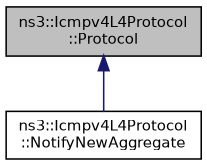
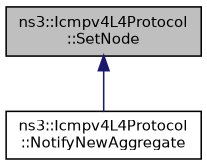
  digraph {
    rankdir=TB
    node [color=black fontname=Helvetica fontsize=10 shape=record style=filled]
-   n1 [fillcolor=grey75 fontcolor=black height=0.2 label="ns3::Icmpv4L4Protocol\l::Protocol" width=0.4]
+   n1 [fillcolor=grey75 fontcolor=black height=0.2 label="ns3::Icmpv4L4Protocol\l::SetNode" width=0.4]
    n2 [fillcolor=white height=0.2 label="ns3::Icmpv4L4Protocol\l::NotifyNewAggregate" width=0.4]
    n1 -> n2 [color=midnightblue dir=back fontname=Helvetica fontsize=10 labelfontname=Helvetica labelfontsize=10 style=solid]
  }
